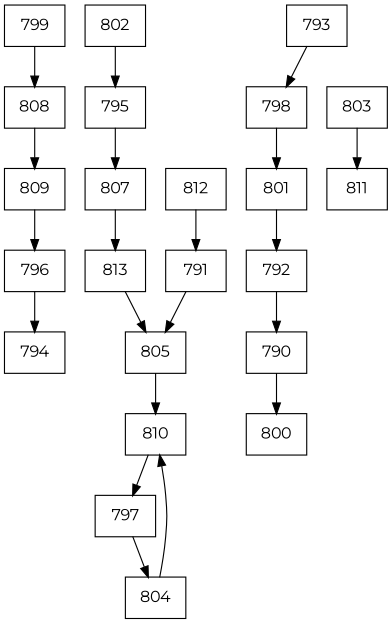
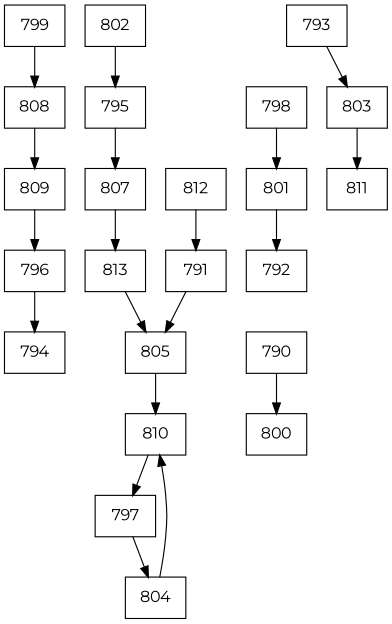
  digraph {
    fontname=Montserrat
    node [fontname=Montserrat shape=record]
    edge [fontname=Montserrat]
    n1 [label="{799}"]
    n2 [label="{808}"]
    n3 [label="{809}"]
    n4 [label="{796}"]
    n5 [label="{794}"]
    n6 [label="{802}"]
    n7 [label="{795}"]
    n8 [label="{807}"]
    n9 [label="{813}"]
    n10 [label="{805}"]
    n11 [label="{812}"]
    n12 [label="{791}"]
    n13 [label="{810}"]
    n14 [label="{797}"]
    n15 [label="{804}"]
    n16 [label="{798}"]
    n17 [label="{801}"]
    n18 [label="{792}"]
    n19 [label="{790}"]
    n20 [label="{800}"]
    n21 [label="{793}"]
    n22 [label="{803}"]
    n23 [label="{811}"]
    n1 -> n2
    n2 -> n3
    n3 -> n4
    n4 -> n5
    n6 -> n7
    n7 -> n8
    n8 -> n9
    n9 -> n10
    n10 -> n13
    n11 -> n12
    n12 -> n10
    n13 -> n14
    n14 -> n15
    n15 -> n13
    n16 -> n17
    n17 -> n18
-   n18 -> n19
    n19 -> n20
-   n21 -> n16
+   n21 -> n22
    n22 -> n23
  }
